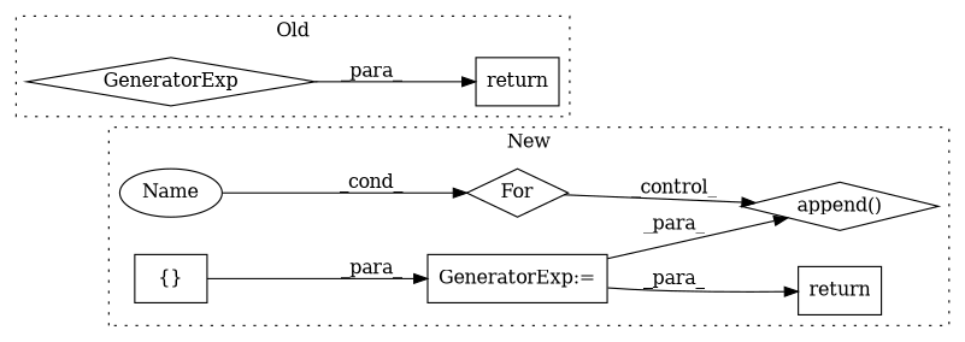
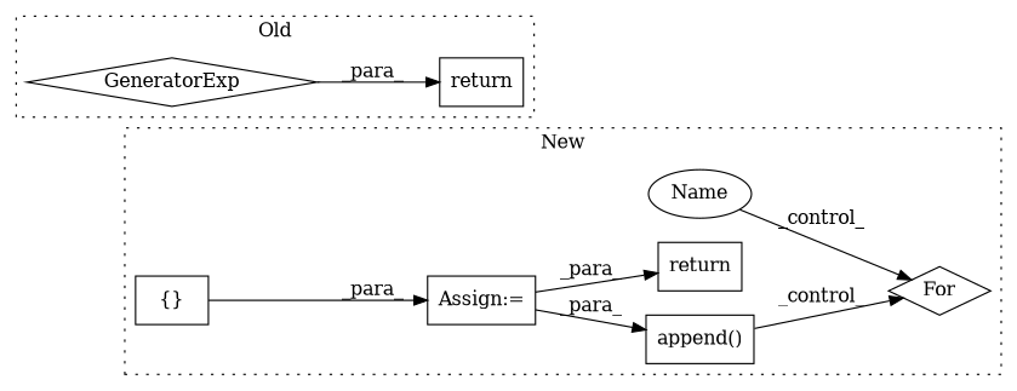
  digraph {
    rankdir=LR
    node [a=93 l=1 shape=box]
-   n1 [a=75 l="19,1" label="append()" s="7107,7127" shape=diamond]
+   n1 [a=75 l="19,1" label="append()" s="7107,7127"]
    n2 [a=107 l="4,14" label=For s="6926,6950" shape=diamond]
    n3 [a=87 label=Name s=6933 shape=ellipse]
    n4 [a=59 l="2,1" label="{}" s="6915,6915"]
-   n5 [a=68 l=3 label="GeneratorExp:=" s=6912]
+   n5 [a=68 l=3 label="Assign:=" s=6912]
    n6 [l=7 label=return s=7150]
    n7 [a=55 label=GeneratorExp s=6300 shape=diamond]
    n8 [l=7 label=return s=6287]
    subgraph cluster_1 {
      label=New
      style=dotted
      n1
      n2
      n3
      n4
      n5
      n6
    }
    subgraph cluster_2 {
      label=Old
      style=dotted
      n7
      n8
    }
-   n2 -> n1 [label=_control_]
-   n3 -> n2 [label=_cond_]
+   n1 -> n2 [label=_control_]
+   n3 -> n2 [label=_control_]
    n4 -> n5 [label=_para_]
    n5 -> n1 [label=_para_]
    n5 -> n6 [label=_para_]
    n7 -> n8 [label=_para_]
  }
